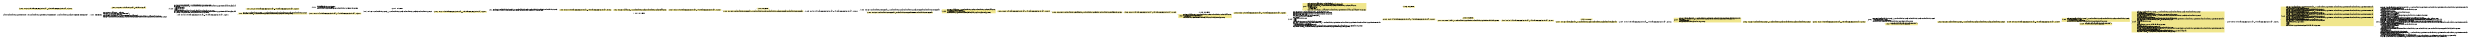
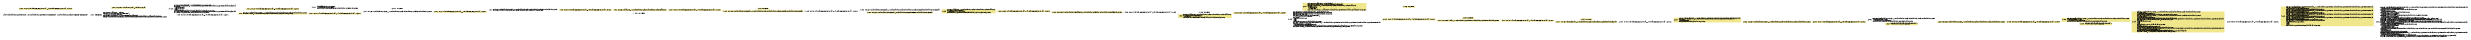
  digraph {
    rankdir=LR
    node [fillcolor=khaki shape=record style=filled]
    n1 [fillcolor=white label="{0\:\ 0x0000|MTH_ENTER_BLOCK\l|0x0000: CONST_STR  (r0 I:java.lang.String) =  \"Image render\" \l0x0002: CONST  (r1 I:?[int, float, boolean, short, byte, char, OBJECT, ARRAY]) = \l  (0 ?[int, float, boolean, short, byte, char, OBJECT, ARRAY])\l \l0x0003: NEW_ARRAY  (r2 I:java.lang.Object[]) = (r1 I:int A[IMMUTABLE_TYPE]) type: java.lang.Object[] \l0x0005: INVOKE  (r0 I:java.lang.String), (r2 I:java.lang.Object[]) com.caverock.androidsvg.SVGAndroidRenderer.debug(java.lang.String, java.lang.Object[]):void type: STATIC \l0x0008: IGET  (r0 I:com.caverock.androidsvg.SVG$Length) = (r12 I:com.caverock.androidsvg.SVG$Image) com.caverock.androidsvg.SVG.Image.width com.caverock.androidsvg.SVG$Length \l}"]
    n2 [fillcolor=white label="{1\:\ 0x000a|0x000a: IF  (r0 I:?[int, boolean, OBJECT, ARRAY, byte, short, char]) == (0 ?[int, boolean, OBJECT, ARRAY, byte, short, char])  \-\> B:53:0x011c \l}"]
    n3 [label="{2\:\ 0x000c|0x000c: IGET  (r0 I:com.caverock.androidsvg.SVG$Length) = (r12 I:com.caverock.androidsvg.SVG$Image) com.caverock.androidsvg.SVG.Image.width com.caverock.androidsvg.SVG$Length \l0x000e: INVOKE  (r0 I:boolean) = (r0 I:com.caverock.androidsvg.SVG$Length) com.caverock.androidsvg.SVG.Length.isZero():boolean type: VIRTUAL \l}"]
    n4 [fillcolor=white label="{53\:\ 0x011c|0x011c: RETURN   \l}"]
    n5 [label="{3\:\ 0x0012|0x0012: IF  (r0 I:?[int, boolean, OBJECT, ARRAY, byte, short, char]) != (0 ?[int, boolean, OBJECT, ARRAY, byte, short, char])  \-\> B:53:0x011c \l}"]
    n6 [fillcolor=white label="{4\:\ 0x0014|0x0014: IGET  (r0 I:com.caverock.androidsvg.SVG$Length) = (r12 I:com.caverock.androidsvg.SVG$Image) com.caverock.androidsvg.SVG.Image.height com.caverock.androidsvg.SVG$Length \l}"]
    n7 [label="{5\:\ 0x0016|0x0016: IF  (r0 I:?[int, boolean, OBJECT, ARRAY, byte, short, char]) == (0 ?[int, boolean, OBJECT, ARRAY, byte, short, char])  \-\> B:53:0x011c \l}"]
    n8 [fillcolor=white label="{6\:\ 0x0018|0x0018: IGET  (r0 I:com.caverock.androidsvg.SVG$Length) = (r12 I:com.caverock.androidsvg.SVG$Image) com.caverock.androidsvg.SVG.Image.height com.caverock.androidsvg.SVG$Length \l0x001a: INVOKE  (r0 I:boolean) = (r0 I:com.caverock.androidsvg.SVG$Length) com.caverock.androidsvg.SVG.Length.isZero():boolean type: VIRTUAL \l}"]
    n9 [label="{7\:\ 0x001e|0x001e: IF  (r0 I:?[int, boolean, OBJECT, ARRAY, byte, short, char]) == (0 ?[int, boolean, OBJECT, ARRAY, byte, short, char])  \-\> B:9:0x0022 \l}"]
    n10 [label="{9\:\ 0x0022|0x0022: IGET  (r0 I:java.lang.String) = (r12 I:com.caverock.androidsvg.SVG$Image) com.caverock.androidsvg.SVG.Image.href java.lang.String \l}"]
    n11 [label="{10\:\ 0x0024|0x0024: IF  (r0 I:?[int, boolean, OBJECT, ARRAY, byte, short, char]) != (0 ?[int, boolean, OBJECT, ARRAY, byte, short, char])  \-\> B:12:0x0027 \l}"]
    n12 [label="{11\:\ 0x0026|0x0026: RETURN   \l}"]
    n13 [label="{12\:\ 0x0027|0x0027: IGET  (r0 I:com.caverock.androidsvg.PreserveAspectRatio) = (r12 I:com.caverock.androidsvg.SVG$Image) com.caverock.androidsvg.SVG.Image.preserveAspectRatio com.caverock.androidsvg.PreserveAspectRatio \l}"]
    n14 [fillcolor=white label="{13\:\ 0x0029|0x0029: IF  (r0 I:?[int, boolean, OBJECT, ARRAY, byte, short, char]) == (0 ?[int, boolean, OBJECT, ARRAY, byte, short, char])  \-\> B:15:0x002e \l}"]
    n15 [fillcolor=white label="{14\:\ 0x002b|0x002b: IGET  (r0 I:com.caverock.androidsvg.PreserveAspectRatio) = (r12 I:com.caverock.androidsvg.SVG$Image) com.caverock.androidsvg.SVG.Image.preserveAspectRatio com.caverock.androidsvg.PreserveAspectRatio \l}"]
    n16 [label="{15\:\ 0x002e|0x002e: SGET  (r0 I:com.caverock.androidsvg.PreserveAspectRatio) =  com.caverock.androidsvg.PreserveAspectRatio.LETTERBOX com.caverock.androidsvg.PreserveAspectRatio \l}"]
    n17 [label="{16\:\ 0x0030|0x0030: IGET  (r2 I:java.lang.String) = (r12 I:com.caverock.androidsvg.SVG$Image) com.caverock.androidsvg.SVG.Image.href java.lang.String \l0x0032: INVOKE  (r2 I:android.graphics.Bitmap) = \l  (r11 I:com.caverock.androidsvg.SVGAndroidRenderer)\l  (r2 I:java.lang.String)\l com.caverock.androidsvg.SVGAndroidRenderer.checkForImageDataURL(java.lang.String):android.graphics.Bitmap type: DIRECT \l}"]
    n18 [label="{17\:\ 0x0036|0x0036: IF  (r2 I:?[int, boolean, OBJECT, ARRAY, byte, short, char]) != (0 ?[int, boolean, OBJECT, ARRAY, byte, short, char])  \-\> B:22:0x0045 \l}"]
    n19 [label="{18\:\ 0x0038|0x0038: INVOKE  (r2 I:com.caverock.androidsvg.SVGExternalFileResolver) =  com.caverock.androidsvg.SVG.getFileResolver():com.caverock.androidsvg.SVGExternalFileResolver type: STATIC \l}"]
    n20 [label="{22\:\ 0x0045|0x0045: IF  (r2 I:?[int, boolean, OBJECT, ARRAY, byte, short, char]) != (0 ?[int, boolean, OBJECT, ARRAY, byte, short, char])  \-\> B:25:0x0054 \l}"]
-   n21 [label="{19\:\ 0x003c|0x003c: IF  (r2 I:?[int, boolean, OBJECT, ARRAY, byte, short, char]) != (0 ?[int, boolean, OBJECT, ARRAY, byte, short, char])  \-\> B:21:0x003f \l}"]
+   n21 [fillcolor=white label="{19\:\ 0x003c|0x003c: IF  (r2 I:?[int, boolean, OBJECT, ARRAY, byte, short, char]) != (0 ?[int, boolean, OBJECT, ARRAY, byte, short, char])  \-\> B:21:0x003f \l}"]
    n22 [label="{23\:\ 0x0047|0x0047: CONST_STR  (r0 I:java.lang.String) =  \"Could not locate image '%s'\" \l0x0049: CONST  (r2 I:?[boolean, int, float, short, byte, char]) = (1 ?[boolean, int, float, short, byte, char]) \l0x004a: NEW_ARRAY  (r2 I:java.lang.Object[]) = (r2 I:int A[IMMUTABLE_TYPE]) type: java.lang.Object[] \l0x004c: IGET  (r12 I:java.lang.String) = (r12 I:com.caverock.androidsvg.SVG$Image) com.caverock.androidsvg.SVG.Image.href java.lang.String \l0x004e: APUT  \l  (r2 I:?[OBJECT, ARRAY][])\l  (r1 I:?[int, short, byte, char])\l  (r12 I:?[OBJECT, ARRAY])\l \l0x0050: INVOKE  (r0 I:java.lang.String), (r2 I:java.lang.Object[]) com.caverock.androidsvg.SVGAndroidRenderer.error(java.lang.String, java.lang.Object[]):void type: STATIC \l}"]
    n23 [fillcolor=white label="{25\:\ 0x0054|0x0054: NEW_INSTANCE  (r3 I:com.caverock.androidsvg.SVG$Box) =  com.caverock.androidsvg.SVG$Box \l0x0056: INVOKE  (r4 I:int) = (r2 I:android.graphics.Bitmap) android.graphics.Bitmap.getWidth():int type: VIRTUAL \l0x005a: CAST  (r4 I:float) = (float) (r4 I:int) \l0x005b: INVOKE  (r5 I:int) = (r2 I:android.graphics.Bitmap) android.graphics.Bitmap.getHeight():int type: VIRTUAL \l0x005f: CAST  (r5 I:float) = (float) (r5 I:int) \l0x0060: CONST  (r6 I:?[int, float, boolean, short, byte, char, OBJECT, ARRAY]) = \l  (0 ?[int, float, boolean, short, byte, char, OBJECT, ARRAY])\l \l0x0061: INVOKE  \l  (r3 I:com.caverock.androidsvg.SVG$Box)\l  (r6 I:float)\l  (r6 I:float)\l  (r4 I:float)\l  (r5 I:float)\l com.caverock.androidsvg.SVG.Box.\<init\>(float, float, float, float):void type: DIRECT \l0x0064: IGET  (r4 I:com.caverock.androidsvg.SVGAndroidRenderer$RendererState) = (r11 I:com.caverock.androidsvg.SVGAndroidRenderer) com.caverock.androidsvg.SVGAndroidRenderer.state com.caverock.androidsvg.SVGAndroidRenderer$RendererState \l0x0066: SVG  \l  (r11 I:com.caverock.androidsvg.SVGAndroidRenderer)\l  (r4 I:com.caverock.androidsvg.SVGAndroidRenderer$RendererState)\l  (r12 I:com.caverock.androidsvg.SVG$SvgElementBase)\l com.caverock.androidsvg.SVGAndroidRenderer.updateStyleForElement(com.caverock.androidsvg.SVGAndroidRenderer$RendererState, com.caverock.androidsvg.SVG$SvgElementBase):void type: DIRECT \l0x0069: INVOKE  (r4 I:boolean) = (r11 I:com.caverock.androidsvg.SVGAndroidRenderer) com.caverock.androidsvg.SVGAndroidRenderer.display():boolean type: DIRECT \l}"]
    n24 [fillcolor=white label="{20\:\ 0x003e|0x003e: RETURN   \l}"]
    n25 [label="{21\:\ 0x003f|0x003f: IGET  (r3 I:java.lang.String) = (r12 I:com.caverock.androidsvg.SVG$Image) com.caverock.androidsvg.SVG.Image.href java.lang.String \l0x0041: INVOKE  (r2 I:android.graphics.Bitmap) = \l  (r2 I:com.caverock.androidsvg.SVGExternalFileResolver)\l  (r3 I:java.lang.String)\l com.caverock.androidsvg.SVGExternalFileResolver.resolveImage(java.lang.String):android.graphics.Bitmap type: VIRTUAL \l}"]
    n26 [label="{24\:\ 0x0053|0x0053: RETURN   \l}"]
    n27 [label="{26\:\ 0x006d|0x006d: IF  (r4 I:?[int, boolean, OBJECT, ARRAY, byte, short, char]) != (0 ?[int, boolean, OBJECT, ARRAY, byte, short, char])  \-\> B:28:0x0070 \l}"]
    n28 [label="{27\:\ 0x006f|0x006f: RETURN   \l}"]
    n29 [label="{28\:\ 0x0070|0x0070: INVOKE  (r4 I:boolean) = (r11 I:com.caverock.androidsvg.SVGAndroidRenderer) com.caverock.androidsvg.SVGAndroidRenderer.visible():boolean type: DIRECT \l}"]
    n30 [label="{29\:\ 0x0074|0x0074: IF  (r4 I:?[int, boolean, OBJECT, ARRAY, byte, short, char]) != (0 ?[int, boolean, OBJECT, ARRAY, byte, short, char])  \-\> B:31:0x0077 \l}"]
    n31 [label="{30\:\ 0x0076|0x0076: RETURN   \l}"]
    n32 [label="{31\:\ 0x0077|0x0077: IGET  (r4 I:android.graphics.Matrix) = (r12 I:com.caverock.androidsvg.SVG$Image) com.caverock.androidsvg.SVG.Image.transform android.graphics.Matrix \l}"]
    n33 [fillcolor=white label="{32\:\ 0x0079|0x0079: IF  (r4 I:?[int, boolean, OBJECT, ARRAY, byte, short, char]) == (0 ?[int, boolean, OBJECT, ARRAY, byte, short, char])  \-\> B:34:0x0082 \l}"]
    n34 [label="{33\:\ 0x007b|0x007b: IGET  (r4 I:android.graphics.Canvas) = (r11 I:com.caverock.androidsvg.SVGAndroidRenderer) com.caverock.androidsvg.SVGAndroidRenderer.canvas android.graphics.Canvas \l0x007d: IGET  (r5 I:android.graphics.Matrix) = (r12 I:com.caverock.androidsvg.SVG$Image) com.caverock.androidsvg.SVG.Image.transform android.graphics.Matrix \l0x007f: INVOKE  \l  (r4 I:android.graphics.Canvas)\l  (r5 I:android.graphics.Matrix)\l android.graphics.Canvas.concat(android.graphics.Matrix):void type: VIRTUAL \l}"]
    n35 [label="{34\:\ 0x0082|0x0082: IGET  (r4 I:com.caverock.androidsvg.SVG$Length) = (r12 I:com.caverock.androidsvg.SVG$Image) com.caverock.androidsvg.SVG.Image.x com.caverock.androidsvg.SVG$Length \l}"]
    n36 [label="{35\:\ 0x0084|0x0084: IF  (r4 I:?[int, boolean, OBJECT, ARRAY, byte, short, char]) == (0 ?[int, boolean, OBJECT, ARRAY, byte, short, char])  \-\> B:37:0x008d \l}"]
    n37 [fillcolor=white label="{36\:\ 0x0086|0x0086: IGET  (r4 I:com.caverock.androidsvg.SVG$Length) = (r12 I:com.caverock.androidsvg.SVG$Image) com.caverock.androidsvg.SVG.Image.x com.caverock.androidsvg.SVG$Length \l0x0088: INVOKE  (r4 I:float) = \l  (r4 I:com.caverock.androidsvg.SVG$Length)\l  (r11 I:com.caverock.androidsvg.SVGAndroidRenderer)\l com.caverock.androidsvg.SVG.Length.floatValueX(com.caverock.androidsvg.SVGAndroidRenderer):float type: VIRTUAL \l}"]
    n38 [label="{37\:\ 0x008d|0x008d: CONST  (r4 I:?[int, float, boolean, short, byte, char, OBJECT, ARRAY]) = \l  (0 ?[int, float, boolean, short, byte, char, OBJECT, ARRAY])\l \l}"]
    n39 [label="{38\:\ 0x008e|0x008e: IGET  (r5 I:com.caverock.androidsvg.SVG$Length) = (r12 I:com.caverock.androidsvg.SVG$Image) com.caverock.androidsvg.SVG.Image.y com.caverock.androidsvg.SVG$Length \l}"]
    n40 [label="{39\:\ 0x0090|0x0090: IF  (r5 I:?[int, boolean, OBJECT, ARRAY, byte, short, char]) == (0 ?[int, boolean, OBJECT, ARRAY, byte, short, char])  \-\> B:41:0x0099 \l}"]
    n41 [label="{40\:\ 0x0092|0x0092: IGET  (r5 I:com.caverock.androidsvg.SVG$Length) = (r12 I:com.caverock.androidsvg.SVG$Image) com.caverock.androidsvg.SVG.Image.y com.caverock.androidsvg.SVG$Length \l0x0094: INVOKE  (r5 I:float) = \l  (r5 I:com.caverock.androidsvg.SVG$Length)\l  (r11 I:com.caverock.androidsvg.SVGAndroidRenderer)\l com.caverock.androidsvg.SVG.Length.floatValueY(com.caverock.androidsvg.SVGAndroidRenderer):float type: VIRTUAL \l}"]
    n42 [label="{41\:\ 0x0099|0x0099: CONST  (r5 I:?[int, float, boolean, short, byte, char, OBJECT, ARRAY]) = \l  (0 ?[int, float, boolean, short, byte, char, OBJECT, ARRAY])\l \l}"]
    n43 [label="{42\:\ 0x009a|0x009a: IGET  (r7 I:com.caverock.androidsvg.SVG$Length) = (r12 I:com.caverock.androidsvg.SVG$Image) com.caverock.androidsvg.SVG.Image.width com.caverock.androidsvg.SVG$Length \l0x009c: INVOKE  (r7 I:float) = \l  (r7 I:com.caverock.androidsvg.SVG$Length)\l  (r11 I:com.caverock.androidsvg.SVGAndroidRenderer)\l com.caverock.androidsvg.SVG.Length.floatValueX(com.caverock.androidsvg.SVGAndroidRenderer):float type: VIRTUAL \l0x00a0: IGET  (r8 I:com.caverock.androidsvg.SVG$Length) = (r12 I:com.caverock.androidsvg.SVG$Image) com.caverock.androidsvg.SVG.Image.height com.caverock.androidsvg.SVG$Length \l0x00a2: INVOKE  (r8 I:float) = \l  (r8 I:com.caverock.androidsvg.SVG$Length)\l  (r11 I:com.caverock.androidsvg.SVGAndroidRenderer)\l com.caverock.androidsvg.SVG.Length.floatValueX(com.caverock.androidsvg.SVGAndroidRenderer):float type: VIRTUAL \l0x00a6: IGET  (r9 I:com.caverock.androidsvg.SVGAndroidRenderer$RendererState) = (r11 I:com.caverock.androidsvg.SVGAndroidRenderer) com.caverock.androidsvg.SVGAndroidRenderer.state com.caverock.androidsvg.SVGAndroidRenderer$RendererState \l0x00a8: NEW_INSTANCE  (r10 I:com.caverock.androidsvg.SVG$Box) =  com.caverock.androidsvg.SVG$Box \l0x00aa: INVOKE  \l  (r10 I:com.caverock.androidsvg.SVG$Box)\l  (r4 I:float)\l  (r5 I:float)\l  (r7 I:float)\l  (r8 I:float)\l com.caverock.androidsvg.SVG.Box.\<init\>(float, float, float, float):void type: DIRECT \l0x00ad: IPUT  \l  (r10 I:com.caverock.androidsvg.SVG$Box)\l  (r9 I:com.caverock.androidsvg.SVGAndroidRenderer$RendererState)\l com.caverock.androidsvg.SVGAndroidRenderer.RendererState.viewPort com.caverock.androidsvg.SVG$Box \l0x00af: IGET  (r4 I:com.caverock.androidsvg.SVGAndroidRenderer$RendererState) = (r11 I:com.caverock.androidsvg.SVGAndroidRenderer) com.caverock.androidsvg.SVGAndroidRenderer.state com.caverock.androidsvg.SVGAndroidRenderer$RendererState \l0x00b1: IGET  (r4 I:com.caverock.androidsvg.SVG$Style) = \l  (r4 I:com.caverock.androidsvg.SVGAndroidRenderer$RendererState)\l com.caverock.androidsvg.SVGAndroidRenderer.RendererState.style com.caverock.androidsvg.SVG$Style \l0x00b3: IGET  (r4 I:java.lang.Boolean) = (r4 I:com.caverock.androidsvg.SVG$Style) com.caverock.androidsvg.SVG.Style.overflow java.lang.Boolean \l0x00b5: INVOKE  (r4 I:boolean) = (r4 I:java.lang.Boolean) java.lang.Boolean.booleanValue():boolean type: VIRTUAL \l}"]
    n44 [fillcolor=white label="{43\:\ 0x00b9|0x00b9: IF  (r4 I:?[int, boolean, OBJECT, ARRAY, byte, short, char]) != (0 ?[int, boolean, OBJECT, ARRAY, byte, short, char])  \-\> B:45:0x00d6 \l}"]
    n45 [label="{44\:\ 0x00bb|0x00bb: IGET  (r4 I:com.caverock.androidsvg.SVGAndroidRenderer$RendererState) = (r11 I:com.caverock.androidsvg.SVGAndroidRenderer) com.caverock.androidsvg.SVGAndroidRenderer.state com.caverock.androidsvg.SVGAndroidRenderer$RendererState \l0x00bd: IGET  (r4 I:com.caverock.androidsvg.SVG$Box) = \l  (r4 I:com.caverock.androidsvg.SVGAndroidRenderer$RendererState)\l com.caverock.androidsvg.SVGAndroidRenderer.RendererState.viewPort com.caverock.androidsvg.SVG$Box \l0x00bf: IGET  (r4 I:float) = (r4 I:com.caverock.androidsvg.SVG$Box) com.caverock.androidsvg.SVG.Box.minX float \l0x00c1: IGET  (r5 I:com.caverock.androidsvg.SVGAndroidRenderer$RendererState) = (r11 I:com.caverock.androidsvg.SVGAndroidRenderer) com.caverock.androidsvg.SVGAndroidRenderer.state com.caverock.androidsvg.SVGAndroidRenderer$RendererState \l0x00c3: IGET  (r5 I:com.caverock.androidsvg.SVG$Box) = \l  (r5 I:com.caverock.androidsvg.SVGAndroidRenderer$RendererState)\l com.caverock.androidsvg.SVGAndroidRenderer.RendererState.viewPort com.caverock.androidsvg.SVG$Box \l0x00c5: IGET  (r5 I:float) = (r5 I:com.caverock.androidsvg.SVG$Box) com.caverock.androidsvg.SVG.Box.minY float \l0x00c7: IGET  (r7 I:com.caverock.androidsvg.SVGAndroidRenderer$RendererState) = (r11 I:com.caverock.androidsvg.SVGAndroidRenderer) com.caverock.androidsvg.SVGAndroidRenderer.state com.caverock.androidsvg.SVGAndroidRenderer$RendererState \l0x00c9: IGET  (r7 I:com.caverock.androidsvg.SVG$Box) = \l  (r7 I:com.caverock.androidsvg.SVGAndroidRenderer$RendererState)\l com.caverock.androidsvg.SVGAndroidRenderer.RendererState.viewPort com.caverock.androidsvg.SVG$Box \l0x00cb: IGET  (r7 I:float) = (r7 I:com.caverock.androidsvg.SVG$Box) com.caverock.androidsvg.SVG.Box.width float \l0x00cd: IGET  (r8 I:com.caverock.androidsvg.SVGAndroidRenderer$RendererState) = (r11 I:com.caverock.androidsvg.SVGAndroidRenderer) com.caverock.androidsvg.SVGAndroidRenderer.state com.caverock.androidsvg.SVGAndroidRenderer$RendererState \l0x00cf: IGET  (r8 I:com.caverock.androidsvg.SVG$Box) = \l  (r8 I:com.caverock.androidsvg.SVGAndroidRenderer$RendererState)\l com.caverock.androidsvg.SVGAndroidRenderer.RendererState.viewPort com.caverock.androidsvg.SVG$Box \l0x00d1: IGET  (r8 I:float) = (r8 I:com.caverock.androidsvg.SVG$Box) com.caverock.androidsvg.SVG.Box.height float \l0x00d3: INVOKE  \l  (r11 I:com.caverock.androidsvg.SVGAndroidRenderer)\l  (r4 I:float)\l  (r5 I:float)\l  (r7 I:float)\l  (r8 I:float)\l com.caverock.androidsvg.SVGAndroidRenderer.setClipRect(float, float, float, float):void type: DIRECT \l}"]
    n46 [fillcolor=white label="{45\:\ 0x00d6|0x00d6: IGET  (r4 I:com.caverock.androidsvg.SVGAndroidRenderer$RendererState) = (r11 I:com.caverock.androidsvg.SVGAndroidRenderer) com.caverock.androidsvg.SVGAndroidRenderer.state com.caverock.androidsvg.SVGAndroidRenderer$RendererState \l0x00d8: IGET  (r4 I:com.caverock.androidsvg.SVG$Box) = \l  (r4 I:com.caverock.androidsvg.SVGAndroidRenderer$RendererState)\l com.caverock.androidsvg.SVGAndroidRenderer.RendererState.viewPort com.caverock.androidsvg.SVG$Box \l0x00da: IPUT  \l  (r4 I:com.caverock.androidsvg.SVG$Box)\l  (r12 I:com.caverock.androidsvg.SVG$Image)\l com.caverock.androidsvg.SVG.Image.boundingBox com.caverock.androidsvg.SVG$Box \l0x00dc: INVOKE  \l  (r11 I:com.caverock.androidsvg.SVGAndroidRenderer)\l  (r12 I:com.caverock.androidsvg.SVG$SvgElement)\l com.caverock.androidsvg.SVGAndroidRenderer.updateParentBoundingBox(com.caverock.androidsvg.SVG$SvgElement):void type: DIRECT \l0x00df: INVOKE  \l  (r11 I:com.caverock.androidsvg.SVGAndroidRenderer)\l  (r12 I:com.caverock.androidsvg.SVG$SvgElement)\l com.caverock.androidsvg.SVGAndroidRenderer.checkForClipPath(com.caverock.androidsvg.SVG$SvgElement):void type: DIRECT \l0x00e2: INVOKE  (r4 I:boolean) = (r11 I:com.caverock.androidsvg.SVGAndroidRenderer) com.caverock.androidsvg.SVGAndroidRenderer.pushLayer():boolean type: DIRECT \l0x00e6: INVOKE  (r11 I:com.caverock.androidsvg.SVGAndroidRenderer) com.caverock.androidsvg.SVGAndroidRenderer.viewportFill():void type: DIRECT \l0x00e9: IGET  (r5 I:android.graphics.Canvas) = (r11 I:com.caverock.androidsvg.SVGAndroidRenderer) com.caverock.androidsvg.SVGAndroidRenderer.canvas android.graphics.Canvas \l0x00eb: INVOKE  (r5 I:android.graphics.Canvas) android.graphics.Canvas.save():int type: VIRTUAL \l0x00ee: IGET  (r5 I:android.graphics.Canvas) = (r11 I:com.caverock.androidsvg.SVGAndroidRenderer) com.caverock.androidsvg.SVGAndroidRenderer.canvas android.graphics.Canvas \l0x00f0: IGET  (r7 I:com.caverock.androidsvg.SVGAndroidRenderer$RendererState) = (r11 I:com.caverock.androidsvg.SVGAndroidRenderer) com.caverock.androidsvg.SVGAndroidRenderer.state com.caverock.androidsvg.SVGAndroidRenderer$RendererState \l0x00f2: IGET  (r7 I:com.caverock.androidsvg.SVG$Box) = \l  (r7 I:com.caverock.androidsvg.SVGAndroidRenderer$RendererState)\l com.caverock.androidsvg.SVGAndroidRenderer.RendererState.viewPort com.caverock.androidsvg.SVG$Box \l0x00f4: INVOKE  (r0 I:android.graphics.Matrix) = \l  (r11 I:com.caverock.androidsvg.SVGAndroidRenderer)\l  (r7 I:com.caverock.androidsvg.SVG$Box)\l  (r3 I:com.caverock.androidsvg.SVG$Box)\l  (r0 I:com.caverock.androidsvg.PreserveAspectRatio)\l com.caverock.androidsvg.SVGAndroidRenderer.calculateViewBoxTransform(com.caverock.androidsvg.SVG$Box, com.caverock.androidsvg.SVG$Box, com.caverock.androidsvg.PreserveAspectRatio):android.graphics.Matrix type: DIRECT \l0x00f8: INVOKE  \l  (r5 I:android.graphics.Canvas)\l  (r0 I:android.graphics.Matrix)\l android.graphics.Canvas.concat(android.graphics.Matrix):void type: VIRTUAL \l0x00fb: NEW_INSTANCE  (r0 I:android.graphics.Paint) =  android.graphics.Paint \l0x00fd: IGET  (r3 I:com.caverock.androidsvg.SVGAndroidRenderer$RendererState) = (r11 I:com.caverock.androidsvg.SVGAndroidRenderer) com.caverock.androidsvg.SVGAndroidRenderer.state com.caverock.androidsvg.SVGAndroidRenderer$RendererState \l0x00ff: IGET  (r3 I:com.caverock.androidsvg.SVG$Style) = \l  (r3 I:com.caverock.androidsvg.SVGAndroidRenderer$RendererState)\l com.caverock.androidsvg.SVGAndroidRenderer.RendererState.style com.caverock.androidsvg.SVG$Style \l0x0101: IGET  (r3 I:com.caverock.androidsvg.SVG$Style$RenderQuality) = (r3 I:com.caverock.androidsvg.SVG$Style) com.caverock.androidsvg.SVG.Style.imageRendering com.caverock.androidsvg.SVG$Style$RenderQuality \l0x0103: SGET  (r5 I:com.caverock.androidsvg.SVG$Style$RenderQuality) =  com.caverock.androidsvg.SVG.Style.RenderQuality.optimizeSpeed com.caverock.androidsvg.SVG$Style$RenderQuality \l}"]
    n47 [label="{46\:\ 0x0105|0x0105: IF  (r3 I:?[int, boolean, OBJECT, ARRAY, byte, short, char]) != (r5 I:?[int, boolean, OBJECT, ARRAY, byte, short, char])  \-\> B:48:0x0108 \l}"]
    n48 [label="{48\:\ 0x0108|0x0108: CONST  (r1 I:?[int, float, short, byte, char]) = (2 ?[int, float, short, byte, char]) \l}"]
    n49 [fillcolor=white label="{49\:\ 0x0109|0x0109: INVOKE  (r0 I:android.graphics.Paint), (r1 I:int) android.graphics.Paint.\<init\>(int):void type: DIRECT \l0x010c: IGET  (r1 I:android.graphics.Canvas) = (r11 I:com.caverock.androidsvg.SVGAndroidRenderer) com.caverock.androidsvg.SVGAndroidRenderer.canvas android.graphics.Canvas \l0x010e: INVOKE  \l  (r1 I:android.graphics.Canvas)\l  (r2 I:android.graphics.Bitmap)\l  (r6 I:float)\l  (r6 I:float)\l  (r0 I:android.graphics.Paint)\l android.graphics.Canvas.drawBitmap(android.graphics.Bitmap, float, float, android.graphics.Paint):void type: VIRTUAL \l0x0111: IGET  (r0 I:android.graphics.Canvas) = (r11 I:com.caverock.androidsvg.SVGAndroidRenderer) com.caverock.androidsvg.SVGAndroidRenderer.canvas android.graphics.Canvas \l0x0113: INVOKE  (r0 I:android.graphics.Canvas) android.graphics.Canvas.restore():void type: VIRTUAL \l}"]
    n50 [label="{50\:\ 0x0116|0x0116: IF  (r4 I:?[int, boolean, OBJECT, ARRAY, byte, short, char]) == (0 ?[int, boolean, OBJECT, ARRAY, byte, short, char])  \-\> B:52:0x011b \l}"]
    n51 [fillcolor=white label="{51\:\ 0x0118|0x0118: INVOKE  \l  (r11 I:com.caverock.androidsvg.SVGAndroidRenderer)\l  (r12 I:com.caverock.androidsvg.SVG$SvgElement)\l com.caverock.androidsvg.SVGAndroidRenderer.popLayer(com.caverock.androidsvg.SVG$SvgElement):void type: DIRECT \l}"]
    n52 [fillcolor=white label="{52\:\ 0x011b|0x011b: RETURN   \l}"]
    n53 [fillcolor=white label="{private void com.caverock.androidsvg.SVGAndroidRenderer.render((r11 'this' I:com.caverock.androidsvg.SVGAndroidRenderer A[IMMUTABLE_TYPE, THIS]), (r12 I:com.caverock.androidsvg.SVG$Image A[IMMUTABLE_TYPE, METHOD_ARGUMENT])) }"]
    n1 -> n2
    n2 -> n3 [style=dashed]
    n2 -> n4
    n3 -> n5
    n5 -> n4
    n5 -> n6 [style=dashed]
    n6 -> n7
    n7 -> n4
    n7 -> n8 [style=dashed]
    n8 -> n9
    n9 -> n4 [style=dashed]
    n9 -> n10
    n10 -> n11
    n11 -> n12 [style=dashed]
    n11 -> n13
    n13 -> n14
    n14 -> n15 [style=dashed]
    n14 -> n16
    n15 -> n17
    n16 -> n17
    n17 -> n18
    n18 -> n19 [style=dashed]
    n18 -> n20
    n19 -> n21
    n20 -> n22 [style=dashed]
    n20 -> n23
    n21 -> n24 [style=dashed]
    n21 -> n25
    n22 -> n26
    n23 -> n27
    n25 -> n20
    n27 -> n28 [style=dashed]
    n27 -> n29
    n29 -> n30
    n30 -> n31 [style=dashed]
    n30 -> n32
    n32 -> n33
    n33 -> n34 [style=dashed]
    n33 -> n35
    n34 -> n35
    n35 -> n36
    n36 -> n37 [style=dashed]
    n36 -> n38
    n37 -> n39
    n38 -> n39
    n39 -> n40
    n40 -> n41 [style=dashed]
    n40 -> n42
    n41 -> n43
    n42 -> n43 [style=dashed]
    n43 -> n44
    n44 -> n45 [style=dashed]
    n44 -> n46
    n45 -> n46
    n47 -> n48
    n47 -> n49 [style=dashed]
    n48 -> n49
    n49 -> n50
    n50 -> n51 [style=dashed]
    n50 -> n52
    n51 -> n52
    n53 -> n1
  }
